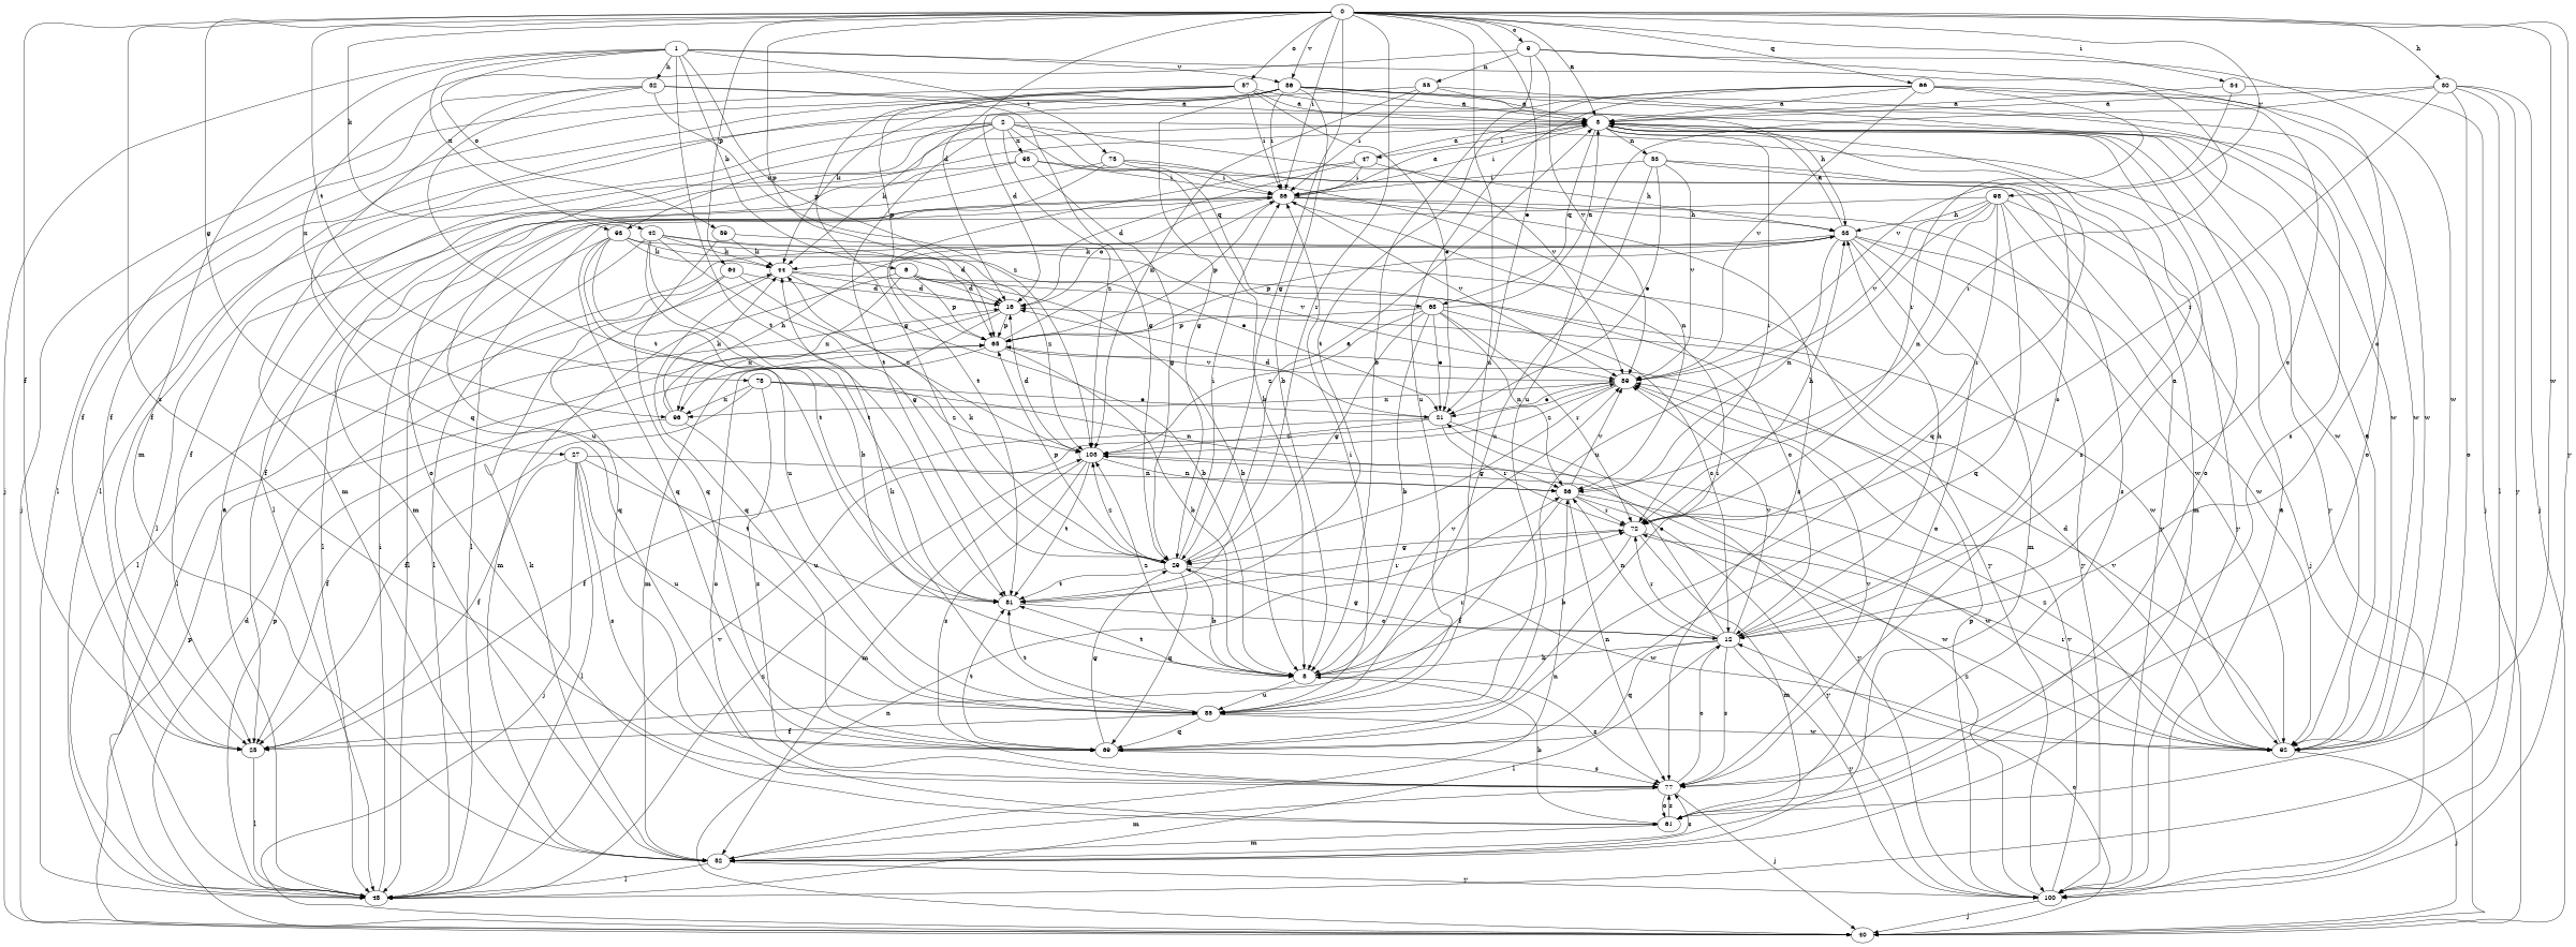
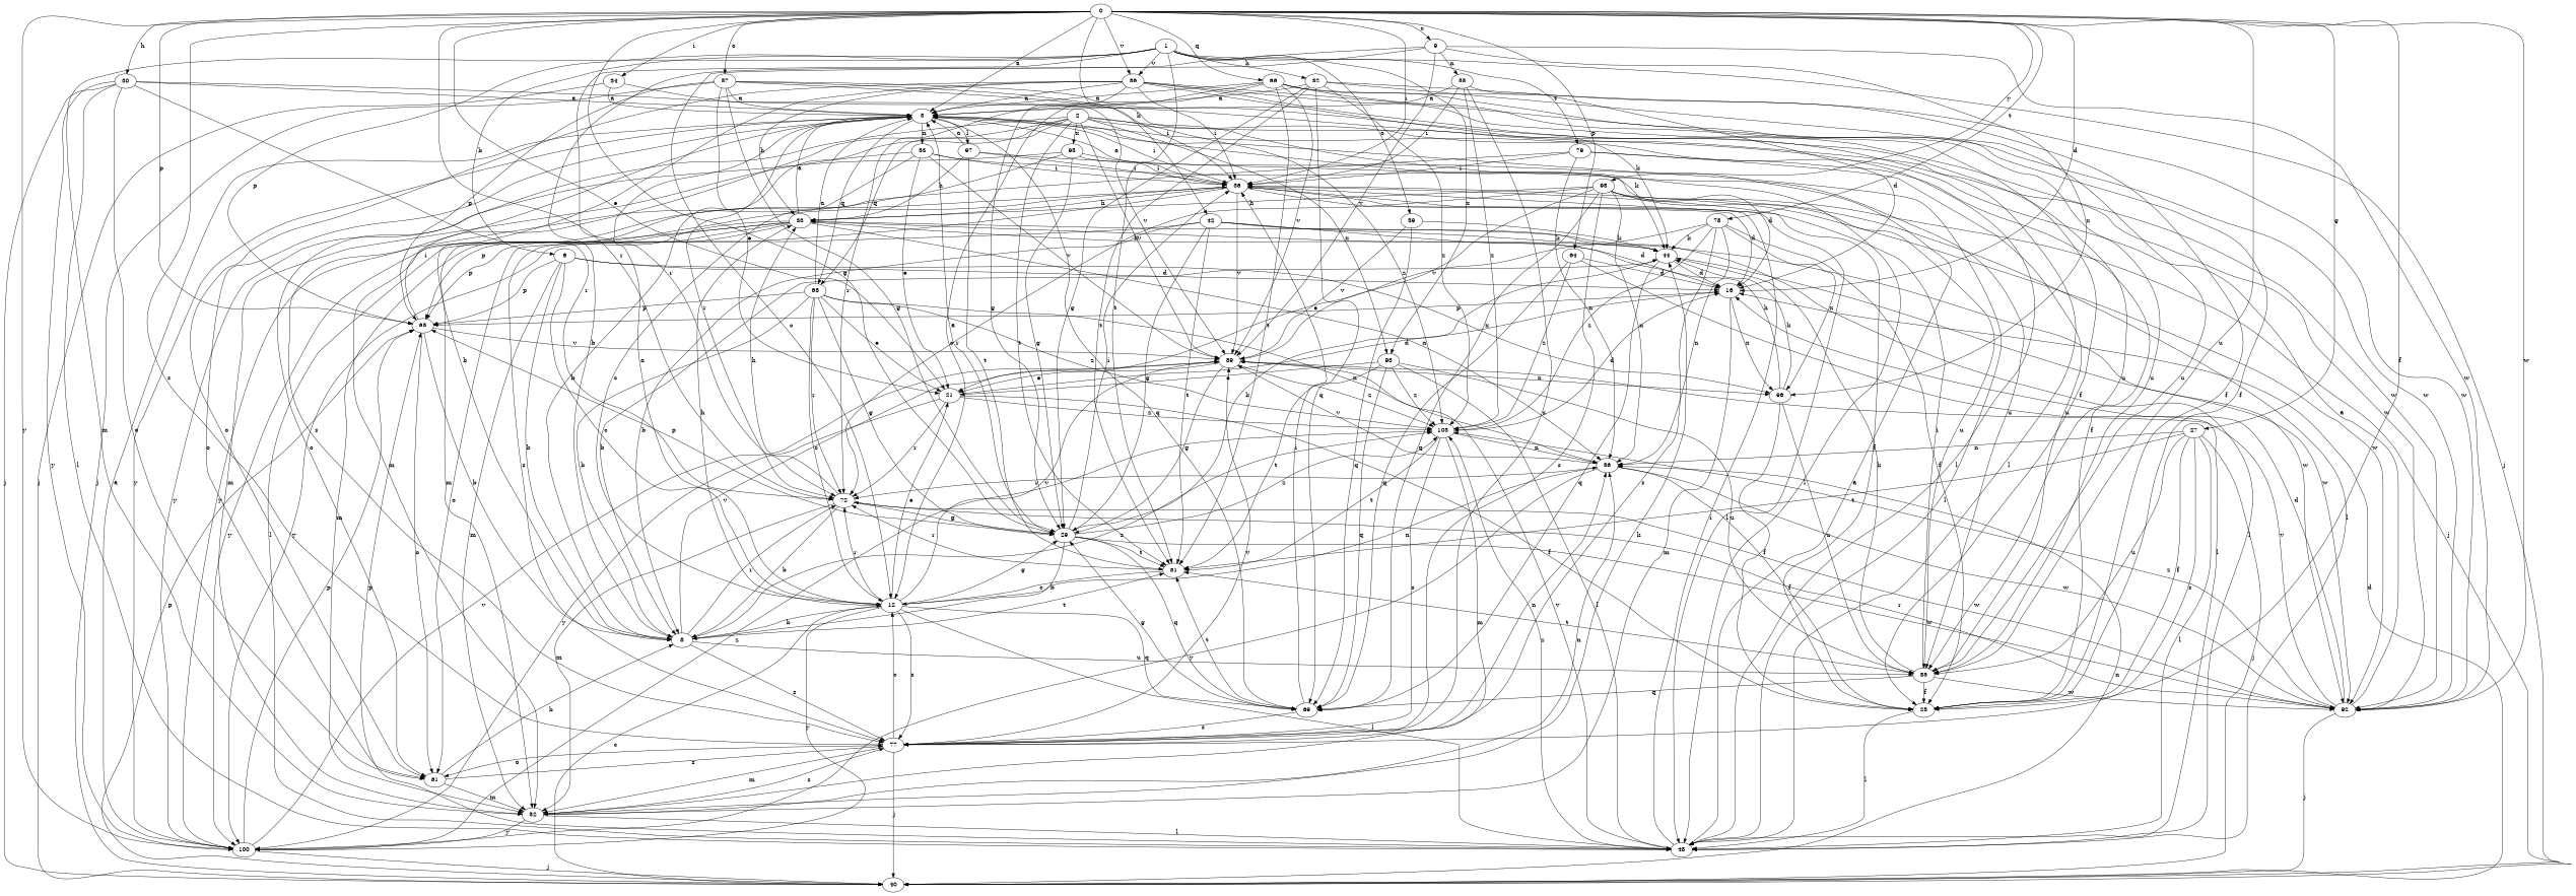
  strict digraph {
    0
    3
    9
    16
    21
    25
    27
    29
    30
    34
    36
    42
    57
    64
    65
    66
    72
    77
    78
    85
    86
    92
    98
    100
    61
    68
-   47
+   47 [label=97]
    48
    53
    69
    8
    89
    12
    96
    55
    52
    103
    40
    81
    56
    44
    33
    1
    6
    32
    59
-   79 [label=75]
+   79
    93
    2
    95
    0 -> 3 [label=a]
    0 -> 9 [label=c]
    0 -> 16 [label=d]
    0 -> 21 [label=e]
    0 -> 25 [label=f]
    0 -> 27 [label=g]
    0 -> 29 [label=g]
    0 -> 30 [label=h]
    0 -> 34 [label=i]
    0 -> 36 [label=i]
    0 -> 42 [label=k]
    0 -> 57 [label=o]
    0 -> 64 [label=p]
    0 -> 65 [label=p]
    0 -> 66 [label=q]
-   0 -> 81 [label=r]
+   0 -> 72 [label=r]
    0 -> 77 [label=s]
    0 -> 78 [label=t]
    0 -> 85 [label=u]
    0 -> 86 [label=v]
    0 -> 92 [label=w]
    0 -> 98 [label=y]
    0 -> 100 [label=y]
    3 -> 36 [label=i]
    3 -> 72 [label=r]
    3 -> 77 [label=s]
    3 -> 100 [label=y]
    3 -> 61 [label=o]
    3 -> 68 [label=q]
    3 -> 47 [label=l]
    3 -> 48 [label=l]
    3 -> 53 [label=n]
    3 -> 69 [label=q]
    9 -> 92 [label=w]
    9 -> 8 [label=b]
    9 -> 89 [label=v]
    9 -> 12 [label=c]
    9 -> 96 [label=x]
    9 -> 55 [label=n]
    16 -> 65 [label=p]
    16 -> 96 [label=x]
    16 -> 52 [label=m]
    21 -> 16 [label=d]
    21 -> 25 [label=f]
    21 -> 72 [label=r]
    21 -> 100 [label=y]
    21 -> 103 [label=z]
    25 -> 48 [label=l]
    27 -> 25 [label=f]
    27 -> 77 [label=s]
    27 -> 85 [label=u]
    27 -> 48 [label=l]
    27 -> 40 [label=j]
    27 -> 81 [label=t]
    27 -> 56 [label=n]
    29 -> 3 [label=a]
    29 -> 36 [label=i]
    29 -> 65 [label=p]
    29 -> 92 [label=w]
    29 -> 69 [label=q]
    29 -> 8 [label=b]
    29 -> 103 [label=z]
    29 -> 81 [label=t]
    29 -> 44 [label=k]
    30 -> 3 [label=a]
    30 -> 72 [label=r]
    30 -> 85 [label=u]
    30 -> 100 [label=y]
    30 -> 61 [label=o]
    30 -> 48 [label=l]
    30 -> 40 [label=j]
    34 -> 3 [label=a]
    34 -> 89 [label=v]
    34 -> 40 [label=j]
    36 -> 3 [label=a]
-   36 -> 16 [label=o]
+   36 -> 16 [label=d]
    36 -> 25 [label=f]
    36 -> 65 [label=p]
    36 -> 77 [label=s]
    36 -> 92 [label=w]
    36 -> 48 [label=l]
    36 -> 89 [label=v]
    36 -> 33 [label=h]
    42 -> 16 [label=d]
    42 -> 29 [label=g]
    42 -> 100 [label=y]
    42 -> 48 [label=l]
    42 -> 8 [label=b]
    42 -> 81 [label=t]
    42 -> 44 [label=k]
    57 -> 3 [label=a]
    57 -> 21 [label=e]
    57 -> 29 [label=g]
    57 -> 36 [label=i]
    57 -> 65 [label=p]
    57 -> 92 [label=w]
    57 -> 48 [label=l]
    57 -> 40 [label=j]
    64 -> 16 [label=d]
    64 -> 48 [label=l]
    64 -> 69 [label=q]
    64 -> 103 [label=z]
    65 -> 36 [label=i]
    65 -> 61 [label=o]
    65 -> 8 [label=b]
    65 -> 89 [label=v]
    66 -> 3 [label=a]
    66 -> 25 [label=f]
    66 -> 72 [label=r]
    66 -> 85 [label=u]
    66 -> 92 [label=w]
    66 -> 89 [label=v]
    66 -> 12 [label=c]
    66 -> 81 [label=t]
    72 -> 29 [label=g]
    72 -> 92 [label=w]
    72 -> 8 [label=b]
    72 -> 52 [label=m]
    72 -> 33 [label=h]
    77 -> 61 [label=o]
    77 -> 89 [label=v]
    77 -> 12 [label=c]
    77 -> 52 [label=m]
    77 -> 40 [label=j]
-   56 -> 77 [label=n]
+   77 -> 56 [label=n]
    78 -> 21 [label=e]
    78 -> 25 [label=f]
    78 -> 77 [label=s]
    78 -> 96 [label=x]
    78 -> 103 [label=z]
    78 -> 56 [label=n]
    85 -> 25 [label=f]
    85 -> 36 [label=i]
    85 -> 92 [label=w]
    85 -> 69 [label=q]
    85 -> 81 [label=t]
    85 -> 44 [label=k]
    86 -> 3 [label=a]
    86 -> 25 [label=f]
    86 -> 29 [label=g]
    86 -> 36 [label=i]
    86 -> 92 [label=w]
    86 -> 61 [label=o]
    86 -> 48 [label=l]
    86 -> 8 [label=b]
    86 -> 44 [label=k]
    86 -> 33 [label=h]
    92 -> 3 [label=a]
    92 -> 16 [label=d]
    92 -> 72 [label=r]
    92 -> 89 [label=v]
    92 -> 103 [label=z]
    92 -> 40 [label=j]
    98 -> 72 [label=r]
    98 -> 77 [label=s]
    98 -> 85 [label=u]
    98 -> 48 [label=l]
    98 -> 69 [label=q]
    98 -> 89 [label=v]
    98 -> 40 [label=j]
    98 -> 56 [label=n]
    98 -> 33 [label=h]
    100 -> 3 [label=a]
    100 -> 65 [label=p]
    100 -> 89 [label=v]
    100 -> 103 [label=z]
    100 -> 40 [label=j]
    61 -> 77 [label=s]
    61 -> 8 [label=b]
    61 -> 52 [label=m]
    68 -> 3 [label=a]
    68 -> 21 [label=e]
    68 -> 29 [label=g]
    68 -> 65 [label=p]
    68 -> 72 [label=r]
    68 -> 8 [label=b]
    68 -> 12 [label=c]
    68 -> 103 [label=z]
    68 -> 56 [label=n]
    47 -> 3 [label=a]
    47 -> 16 [label=d]
    47 -> 36 [label=i]
    47 -> 81 [label=t]
    47 -> 33 [label=h]
    48 -> 3 [label=a]
    48 -> 36 [label=i]
    48 -> 65 [label=p]
    48 -> 89 [label=v]
    48 -> 103 [label=z]
    53 -> 21 [label=e]
    53 -> 36 [label=i]
    53 -> 85 [label=u]
    53 -> 89 [label=v]
    53 -> 12 [label=c]
    53 -> 52 [label=m]
    69 -> 29 [label=g]
    69 -> 36 [label=i]
    69 -> 77 [label=s]
    69 -> 81 [label=t]
    8 -> 72 [label=r]
    8 -> 77 [label=s]
    8 -> 85 [label=u]
    8 -> 89 [label=v]
    8 -> 103 [label=z]
    8 -> 81 [label=t]
    89 -> 21 [label=e]
    89 -> 29 [label=g]
    89 -> 96 [label=x]
    89 -> 103 [label=z]
    12 -> 3 [label=a]
    12 -> 21 [label=e]
    12 -> 29 [label=g]
    12 -> 72 [label=r]
    12 -> 77 [label=s]
    12 -> 100 [label=y]
    12 -> 48 [label=l]
    12 -> 69 [label=q]
    12 -> 8 [label=b]
    12 -> 89 [label=v]
    12 -> 56 [label=n]
    12 -> 33 [label=h]
    96 -> 25 [label=f]
    96 -> 85 [label=u]
    96 -> 44 [label=k]
    96 -> 33 [label=h]
    55 -> 3 [label=a]
    55 -> 16 [label=d]
    55 -> 36 [label=i]
    55 -> 77 [label=s]
    55 -> 103 [label=z]
    52 -> 77 [label=s]
    52 -> 100 [label=y]
    52 -> 48 [label=l]
    52 -> 56 [label=n]
    52 -> 44 [label=k]
    103 -> 16 [label=d]
    103 -> 77 [label=s]
    103 -> 52 [label=m]
    103 -> 81 [label=t]
    103 -> 56 [label=n]
    40 -> 16 [label=d]
    40 -> 65 [label=p]
    40 -> 12 [label=c]
    40 -> 56 [label=n]
    81 -> 72 [label=r]
    81 -> 12 [label=c]
    56 -> 25 [label=f]
    56 -> 72 [label=r]
    56 -> 92 [label=w]
    56 -> 100 [label=y]
    56 -> 89 [label=v]
    44 -> 16 [label=d]
    44 -> 92 [label=w]
    44 -> 69 [label=q]
    44 -> 8 [label=b]
    33 -> 3 [label=a]
    33 -> 65 [label=p]
    33 -> 92 [label=w]
    33 -> 100 [label=y]
    33 -> 61 [label=o]
    33 -> 48 [label=l]
    33 -> 52 [label=m]
    33 -> 56 [label=n]
    33 -> 44 [label=k]
    1 -> 65 [label=p]
    1 -> 72 [label=r]
    1 -> 86 [label=v]
    1 -> 52 [label=m]
    1 -> 40 [label=j]
    1 -> 81 [label=t]
    1 -> 6 [label=b]
    1 -> 32 [label=h]
    1 -> 59 [label=o]
    1 -> 79 [label=t]
    1 -> 93 [label=x]
    6 -> 16 [label=d]
    6 -> 65 [label=p]
    6 -> 8 [label=b]
    6 -> 12 [label=c]
    6 -> 96 [label=x]
    6 -> 52 [label=m]
    32 -> 3 [label=a]
    32 -> 25 [label=f]
    32 -> 29 [label=g]
+   32 -> 85 [label=u]
    32 -> 69 [label=q]
    32 -> 103 [label=z]
    32 -> 81 [label=t]
    59 -> 69 [label=q]
    59 -> 89 [label=v]
    59 -> 44 [label=k]
    79 -> 25 [label=f]
    79 -> 36 [label=i]
    79 -> 85 [label=u]
    79 -> 100 [label=y]
    79 -> 56 [label=n]
    93 -> 21 [label=e]
    93 -> 85 [label=u]
    93 -> 48 [label=l]
    93 -> 69 [label=q]
    93 -> 103 [label=z]
    93 -> 81 [label=t]
-   93 -> 44 [label=k]
+   78 -> 44 [label=k]
    2 -> 92 [label=w]
    2 -> 61 [label=o]
    2 -> 68 [label=q]
    2 -> 8 [label=b]
    2 -> 89 [label=v]
    2 -> 52 [label=m]
    2 -> 103 [label=z]
    2 -> 81 [label=t]
    2 -> 44 [label=k]
    2 -> 93 [label=x]
    2 -> 95 [label=x]
    95 -> 29 [label=g]
    95 -> 36 [label=i]
    95 -> 100 [label=y]
    95 -> 48 [label=l]
    95 -> 52 [label=m]
  }
